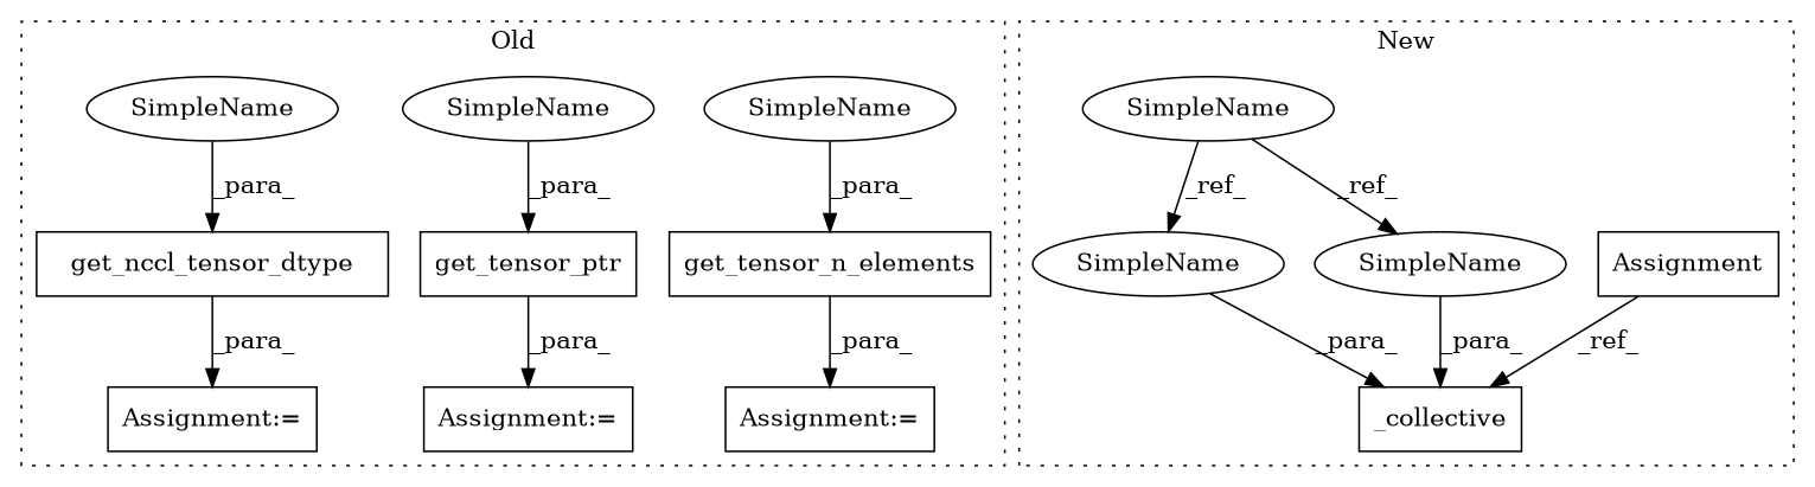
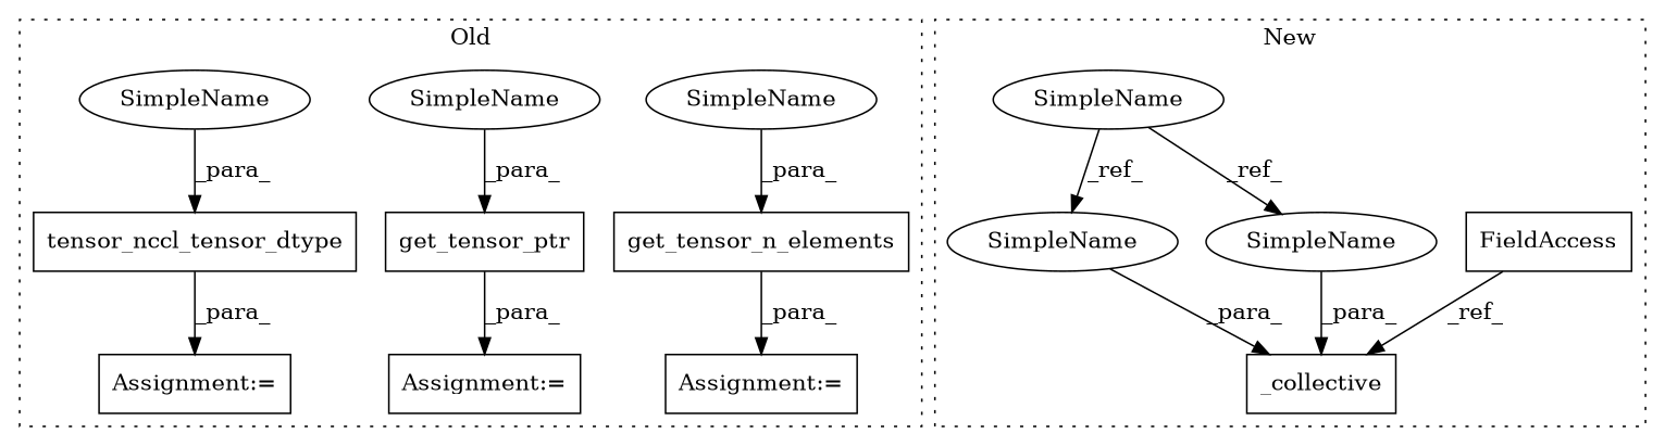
  digraph {
    node [a=42 l=6 shape=box]
-   n1 [a=32 l="22,1" label=get_nccl_tensor_dtype s="5067,5095"]
+   n1 [a=32 l="22,1" label=tensor_nccl_tensor_dtype s="5067,5095"]
    n2 [a=7 l=1 label="Assignment:=" s=5056]
    n3 [a=32 l="22,1" label=get_tensor_n_elements s="5162,5190"]
    n4 [a=32 l="15,1" label=get_tensor_ptr s="5116,5137"]
    n5 [a=7 l=1 label="Assignment:=" s=5151]
    n6 [a=7 l=1 label="Assignment:=" s=5105]
    n7 [label=SimpleName s=5184 shape=ellipse]
    n8 [label=SimpleName s=5131 shape=ellipse]
    n9 [label=SimpleName s=5089 shape=ellipse]
    n10 [a=32 l="12,1" label=_collective s="5403,5442"]
-   n11 [a=22 l=13 label=Assignment s=5429]
+   n11 [a=22 l=13 label=FieldAccess s=5429]
    n12 [label=SimpleName s=4787 shape=ellipse]
    n13 [label=SimpleName s=5422 shape=ellipse]
    n14 [label=SimpleName s=5415 shape=ellipse]
    subgraph cluster_1 {
      label=Old
      style=dotted
      n1
      n2
      n3
      n4
      n5
      n6
      n7
      n8
      n9
    }
    subgraph cluster_2 {
      label=New
      style=dotted
      n10
      n11
      n12
      n13
      n14
    }
    n1 -> n2 [label=_para_]
    n3 -> n5 [label=_para_]
    n4 -> n6 [label=_para_]
    n7 -> n3 [label=_para_]
    n8 -> n4 [label=_para_]
    n9 -> n1 [label=_para_]
    n11 -> n10 [label=_ref_]
    n12 -> n13 [label=_ref_]
    n12 -> n14 [label=_ref_]
    n13 -> n10 [label=_para_]
    n14 -> n10 [label=_para_]
  }
